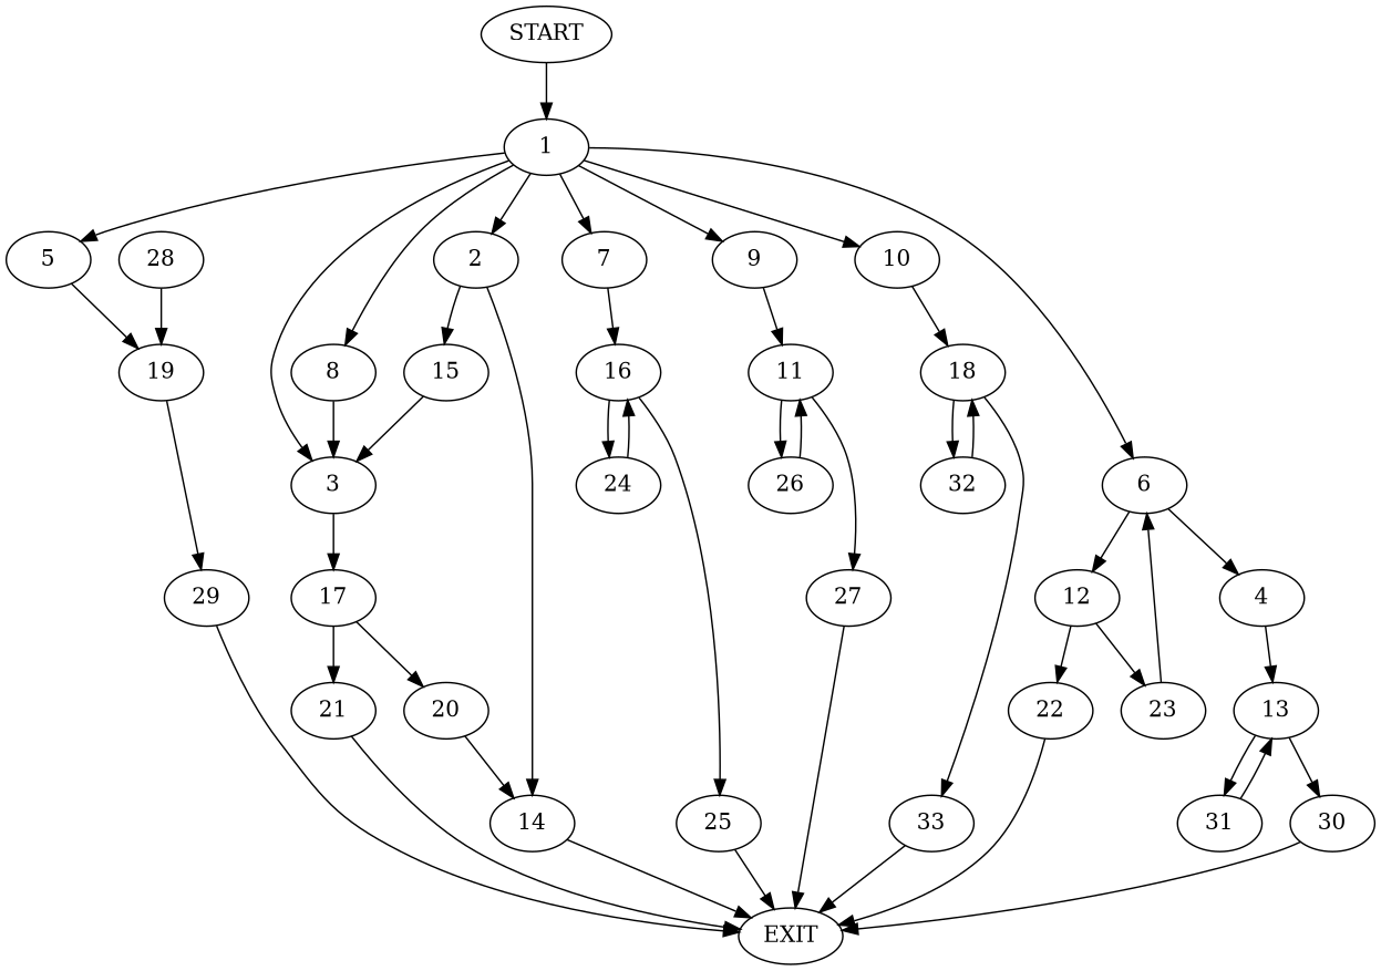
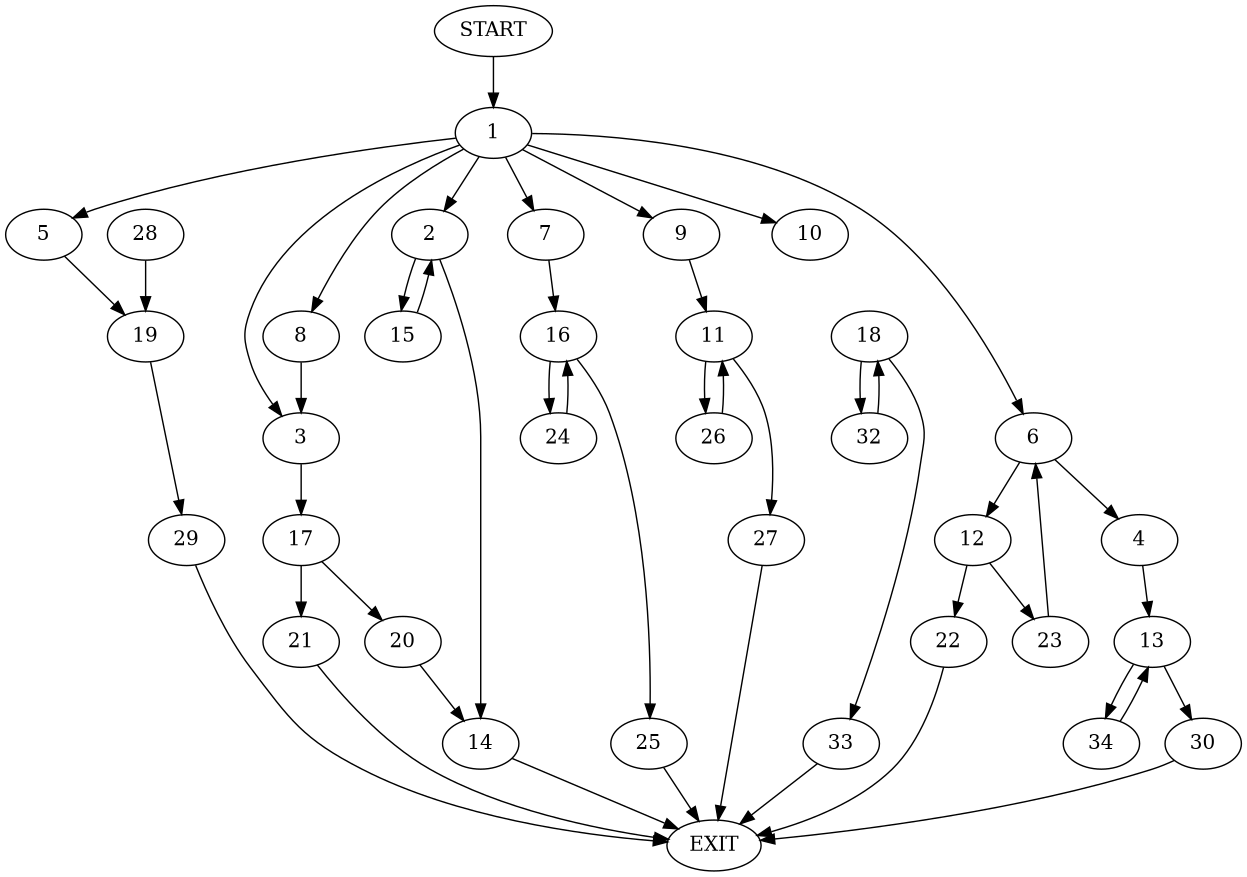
  digraph {
    n1 [label=START]
    1
    2
    3
    5
    6
    7
    8
    9
    10
    n11 [label=EXIT]
    14
    15
    17
    4
    13
    19
    12
    16
    11
    18
    20
    21
    30
-   31
+   31 [label=34]
    29
    22
    23
    24
    25
    26
    27
    32
    33
    28
    n1 -> 1
    1 -> 2
    1 -> 3
    1 -> 5
    1 -> 6
    1 -> 7
    1 -> 8
    1 -> 9
    1 -> 10
    2 -> 14
    2 -> 15
    3 -> 17
    5 -> 19
    6 -> 4
    6 -> 12
    7 -> 16
    8 -> 3
    9 -> 11
-   10 -> 18
    14 -> n11
-   15 -> 3
+   15 -> 2
    17 -> 20
    17 -> 21
    4 -> 13
    13 -> 30
    13 -> 31
    19 -> 29
    12 -> 22
    12 -> 23
    16 -> 24
    16 -> 25
    11 -> 26
    11 -> 27
    18 -> 32
    18 -> 33
    20 -> 14
    21 -> n11
    30 -> n11
    31 -> 13
    29 -> n11
    22 -> n11
    23 -> 6
    24 -> 16
    25 -> n11
    26 -> 11
    27 -> n11
    32 -> 18
    33 -> n11
    28 -> 19
  }
